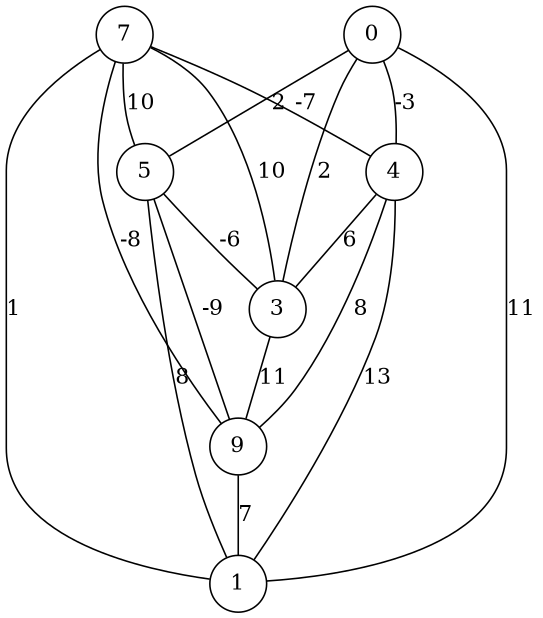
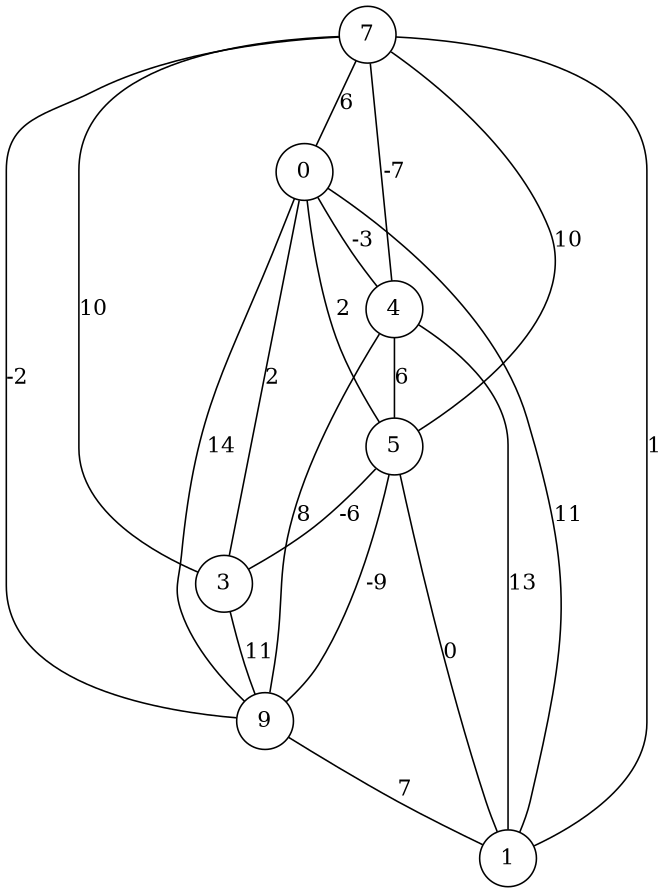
  graph {
    fontname="Helvetica,Arial,sans-serif"
    node [shape=circle]
    n1 [label=9]
    7
    3
    4
    5
    n6 [label=0]
    1
    n1 -- 1 [label=7]
-   7 -- n1 [label=-8]
+   7 -- n1 [label=-2]
    7 -- 3 [label=10]
    7 -- 4 [label=-7]
    7 -- 5 [label=10]
+   7 -- n6 [label=6]
    7 -- 1 [label=1]
    3 -- n1 [label=11]
    4 -- n1 [label=8]
-   4 -- 3 [label=6]
+   4 -- 5 [label=6]
    4 -- 1 [label=13]
    5 -- n1 [label=-9]
    5 -- 3 [label=-6]
-   5 -- 1 [label=8]
+   5 -- 1 [label=0]
+   n6 -- n1 [label=14]
    n6 -- 3 [label=2]
    n6 -- 4 [label=-3]
    n6 -- 5 [label=2]
    n6 -- 1 [label=11]
  }
